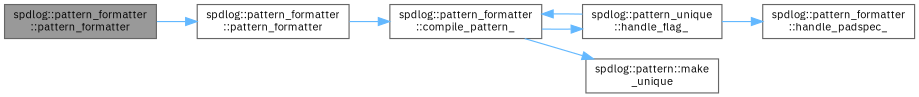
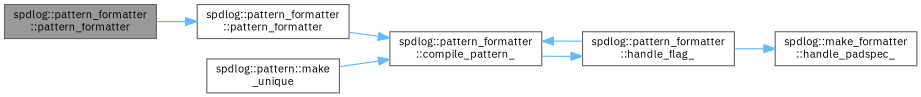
  digraph {
    fontname="IBM Plex Sans"
    rankdir=LR
    node [color=grey40 fillcolor=white fontname="IBM Plex Sans" fontsize=10 shape=box style=filled]
    edge [color=steelblue1 fontname="IBM Plex Sans" fontsize=10 labelfontname=Helvetica labelfontsize=10 style=solid]
    n1 [color=gray40 fillcolor=grey60 fontcolor=black height=0.2 label="spdlog::pattern_formatter\l::pattern_formatter" width=0.4]
    n2 [height=0.2 label="spdlog::pattern_formatter\l::pattern_formatter" width=0.4]
    n3 [height=0.2 label="spdlog::pattern_formatter\l::compile_pattern_" width=0.4]
-   n4 [height=0.2 label="spdlog::pattern_unique\l::handle_flag_" width=0.4]
+   n4 [height=0.2 label="spdlog::pattern_formatter\l::handle_flag_" width=0.4]
    n5 [height=0.2 label="spdlog::pattern::make\l_unique" width=0.4]
-   n6 [height=0.2 label="spdlog::pattern_formatter\l::handle_padspec_" width=0.4]
+   n6 [height=0.2 label="spdlog::make_formatter\l::handle_padspec_" width=0.4]
    n1 -> n2
    n2 -> n3
    n3 -> n4
-   n3 -> n5
+   n5 -> n3
    n4 -> n3
    n4 -> n6
  }
